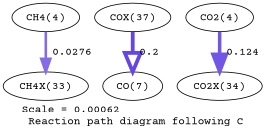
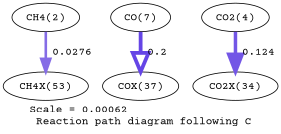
  digraph {
    fontname="Courier Prime"
    label="Scale = 0.00062\l Reaction path diagram following C"
    node [fontname="Courier Prime"]
    edge [arrowhead=normal fontname="Courier Prime" style=bold]
-   n1 [label="CH4(4)"]
-   n2 [label="CH4X(33)"]
+   n1 [label="CH4(2)"]
+   n2 [label="CH4X(53)"]
    n3 [label="CO(7)"]
    n4 [label="COX(37)"]
    n5 [label="CO2(4)"]
    n6 [label="CO2X(34)"]
    n1 -> n2 [arrowsize=1.64 color="0.7, 0.528, 0.9" label=" 0.0276" penwidth=3.29 style=solid]
-   n4 -> n3 [arrowhead=onormal arrowsize=2.39 color="0.7, 0.7, 0.9" label=" 0.2" penwidth=4.79]
+   n3 -> n4 [arrowhead=onormal arrowsize=2.39 color="0.7, 0.7, 0.9" label=" 0.2" penwidth=4.79]
    n5 -> n6 [arrowsize=2.21 color="0.7, 0.624, 0.9" label=" 0.124" penwidth=4.42]
  }
